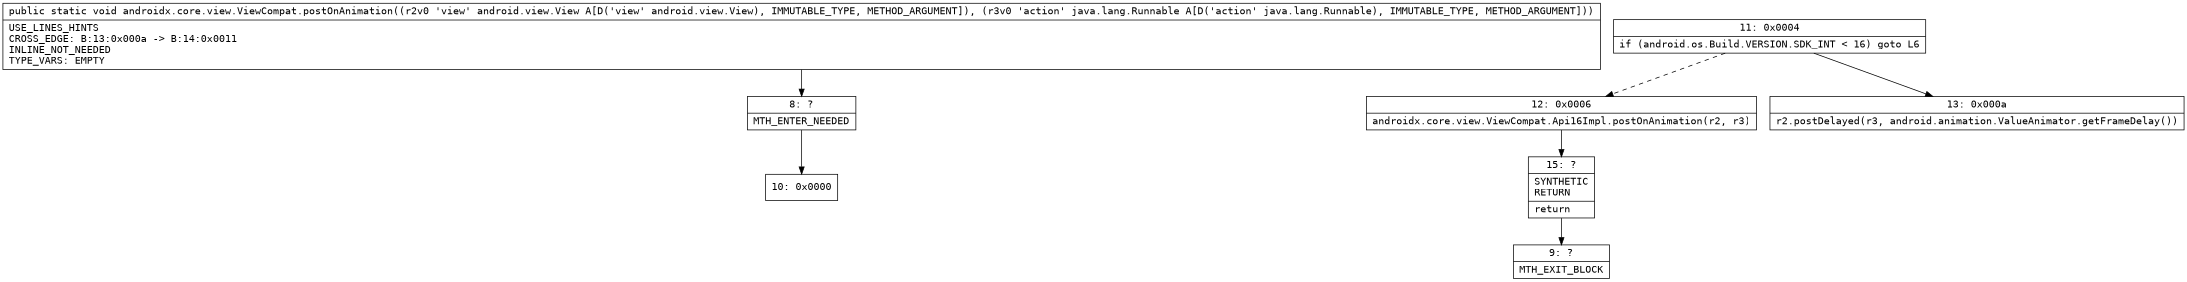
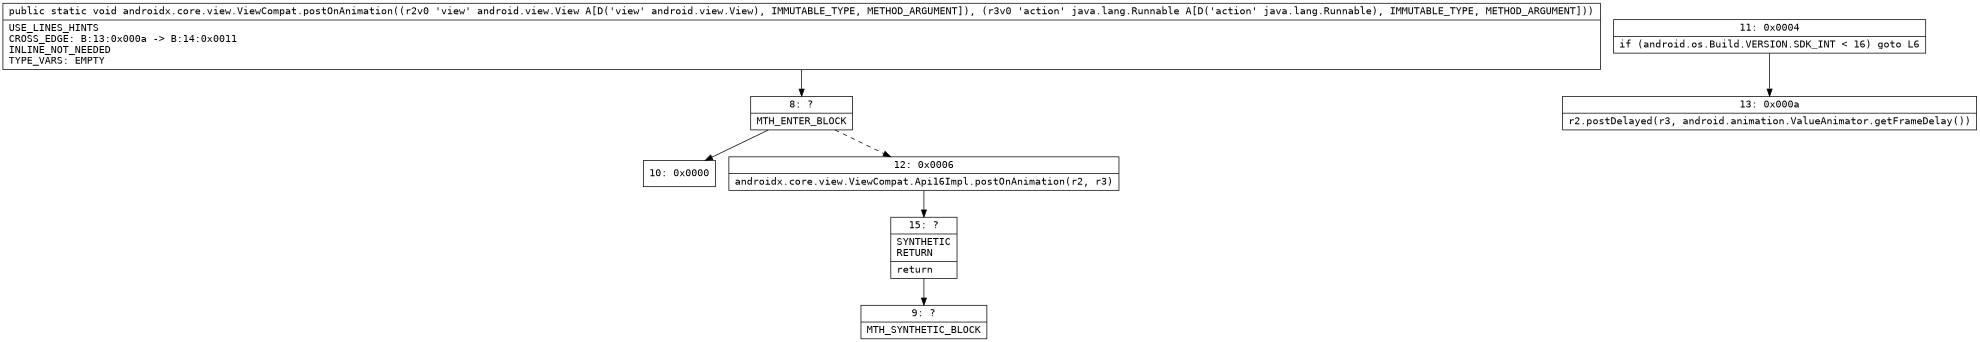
  digraph {
    fontname="DejaVu Sans Mono"
    node [fontname="DejaVu Sans Mono" shape=record]
    edge [fontname="DejaVu Sans Mono"]
-   n1 [label="{8\:\ ?|MTH_ENTER_NEEDED\l}"]
+   n1 [label="{8\:\ ?|MTH_ENTER_BLOCK\l}"]
    n2 [label="{10\:\ 0x0000}"]
    n3 [label="{11\:\ 0x0004|if (android.os.Build.VERSION.SDK_INT \< 16) goto L6\l}"]
    n4 [label="{12\:\ 0x0006|androidx.core.view.ViewCompat.Api16Impl.postOnAnimation(r2, r3)\l}"]
    n5 [label="{13\:\ 0x000a|r2.postDelayed(r3, android.animation.ValueAnimator.getFrameDelay())\l}"]
    n6 [label="{15\:\ ?|SYNTHETIC\lRETURN\l|return\l}"]
-   n7 [label="{9\:\ ?|MTH_EXIT_BLOCK\l}"]
+   n7 [label="{9\:\ ?|MTH_SYNTHETIC_BLOCK\l}"]
    n8 [label="{public static void androidx.core.view.ViewCompat.postOnAnimation((r2v0 'view' android.view.View A[D('view' android.view.View), IMMUTABLE_TYPE, METHOD_ARGUMENT]), (r3v0 'action' java.lang.Runnable A[D('action' java.lang.Runnable), IMMUTABLE_TYPE, METHOD_ARGUMENT]))  | USE_LINES_HINTS\lCROSS_EDGE: B:13:0x000a \-\> B:14:0x0011\lINLINE_NOT_NEEDED\lTYPE_VARS: EMPTY\l}"]
    n1 -> n2
-   n3 -> n4 [style=dashed]
+   n1 -> n4 [style=dashed]
    n3 -> n5
    n4 -> n6
    n6 -> n7
    n8 -> n1
  }
